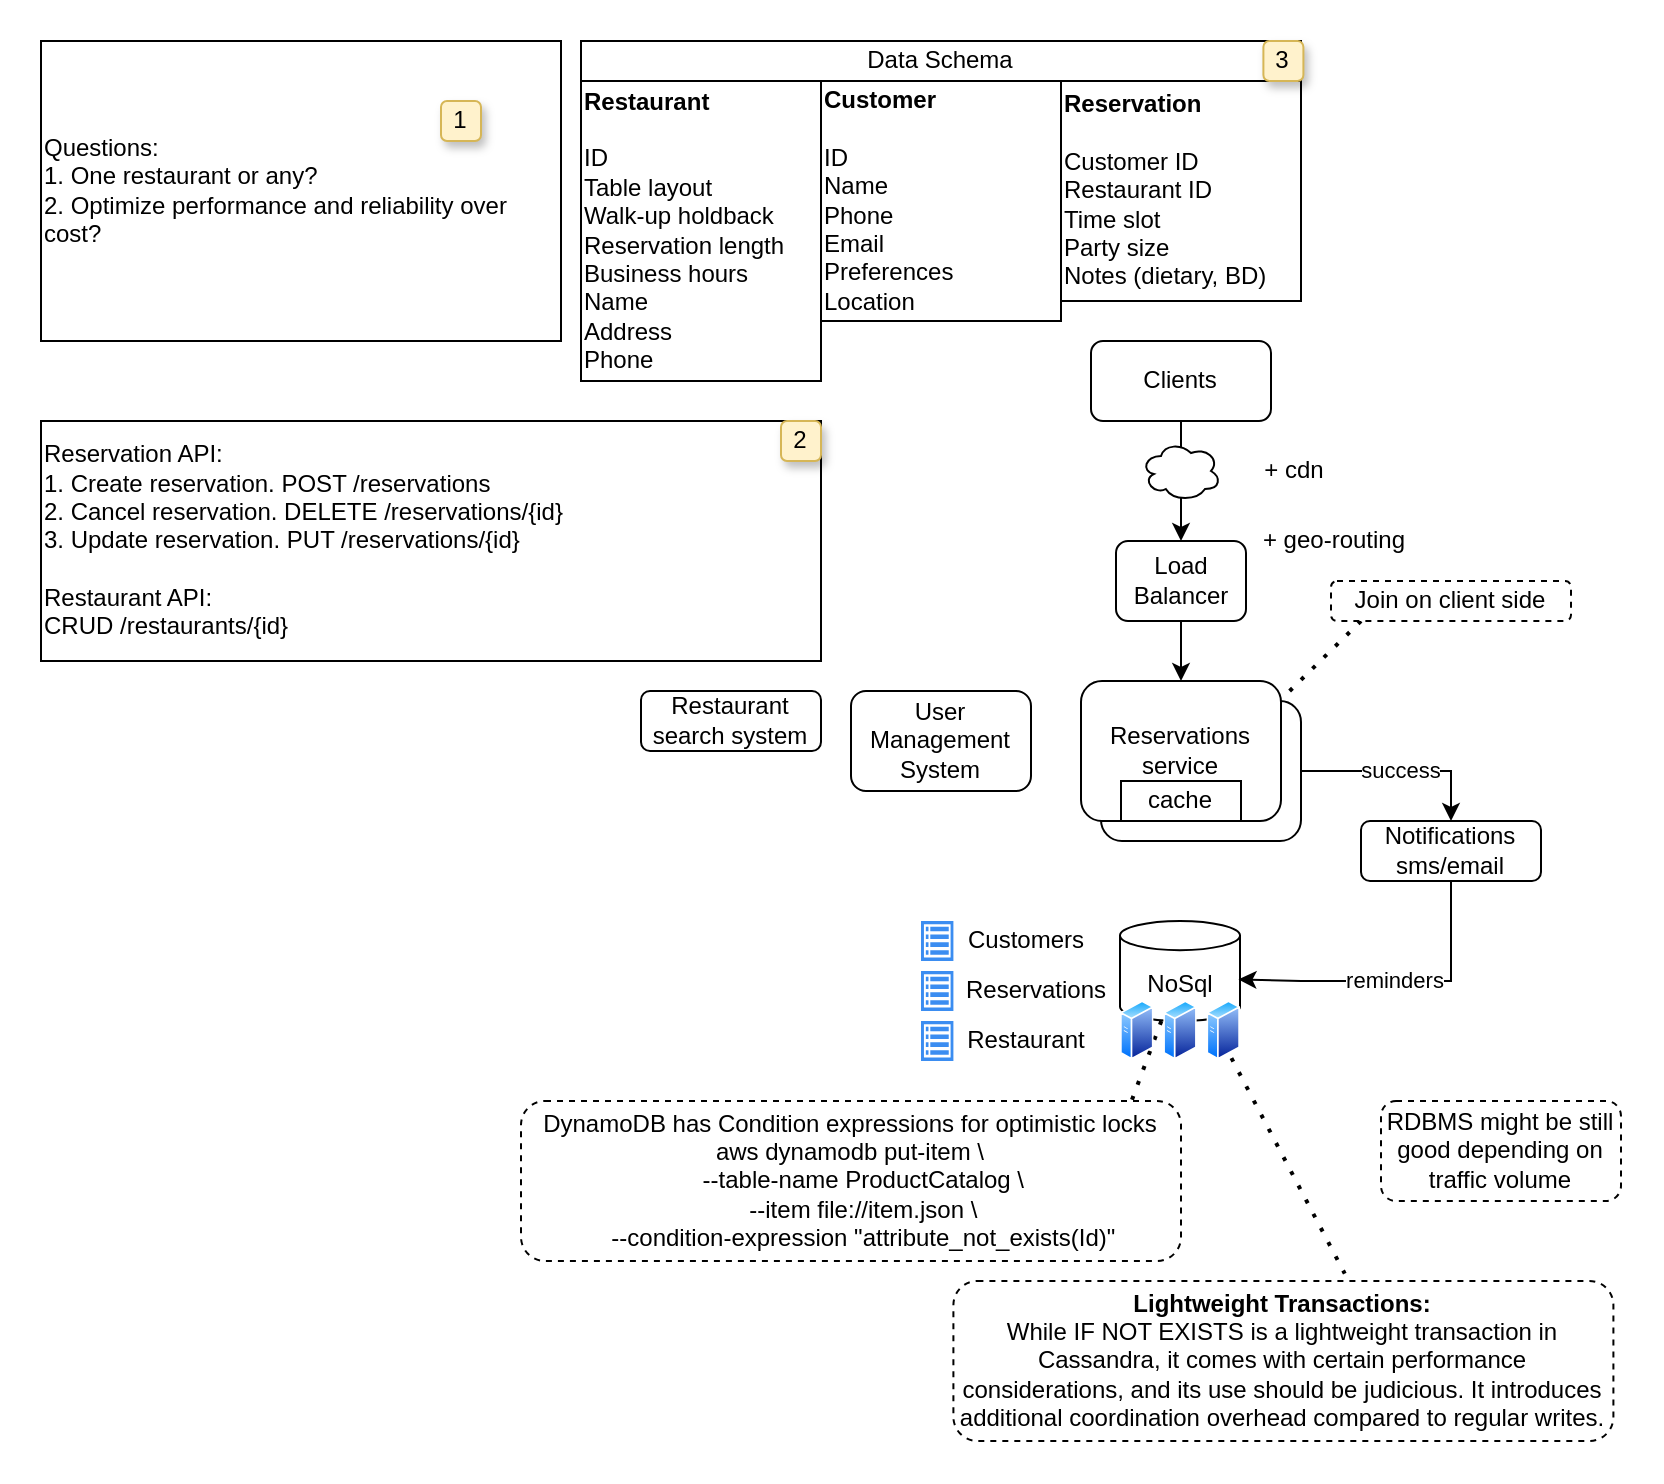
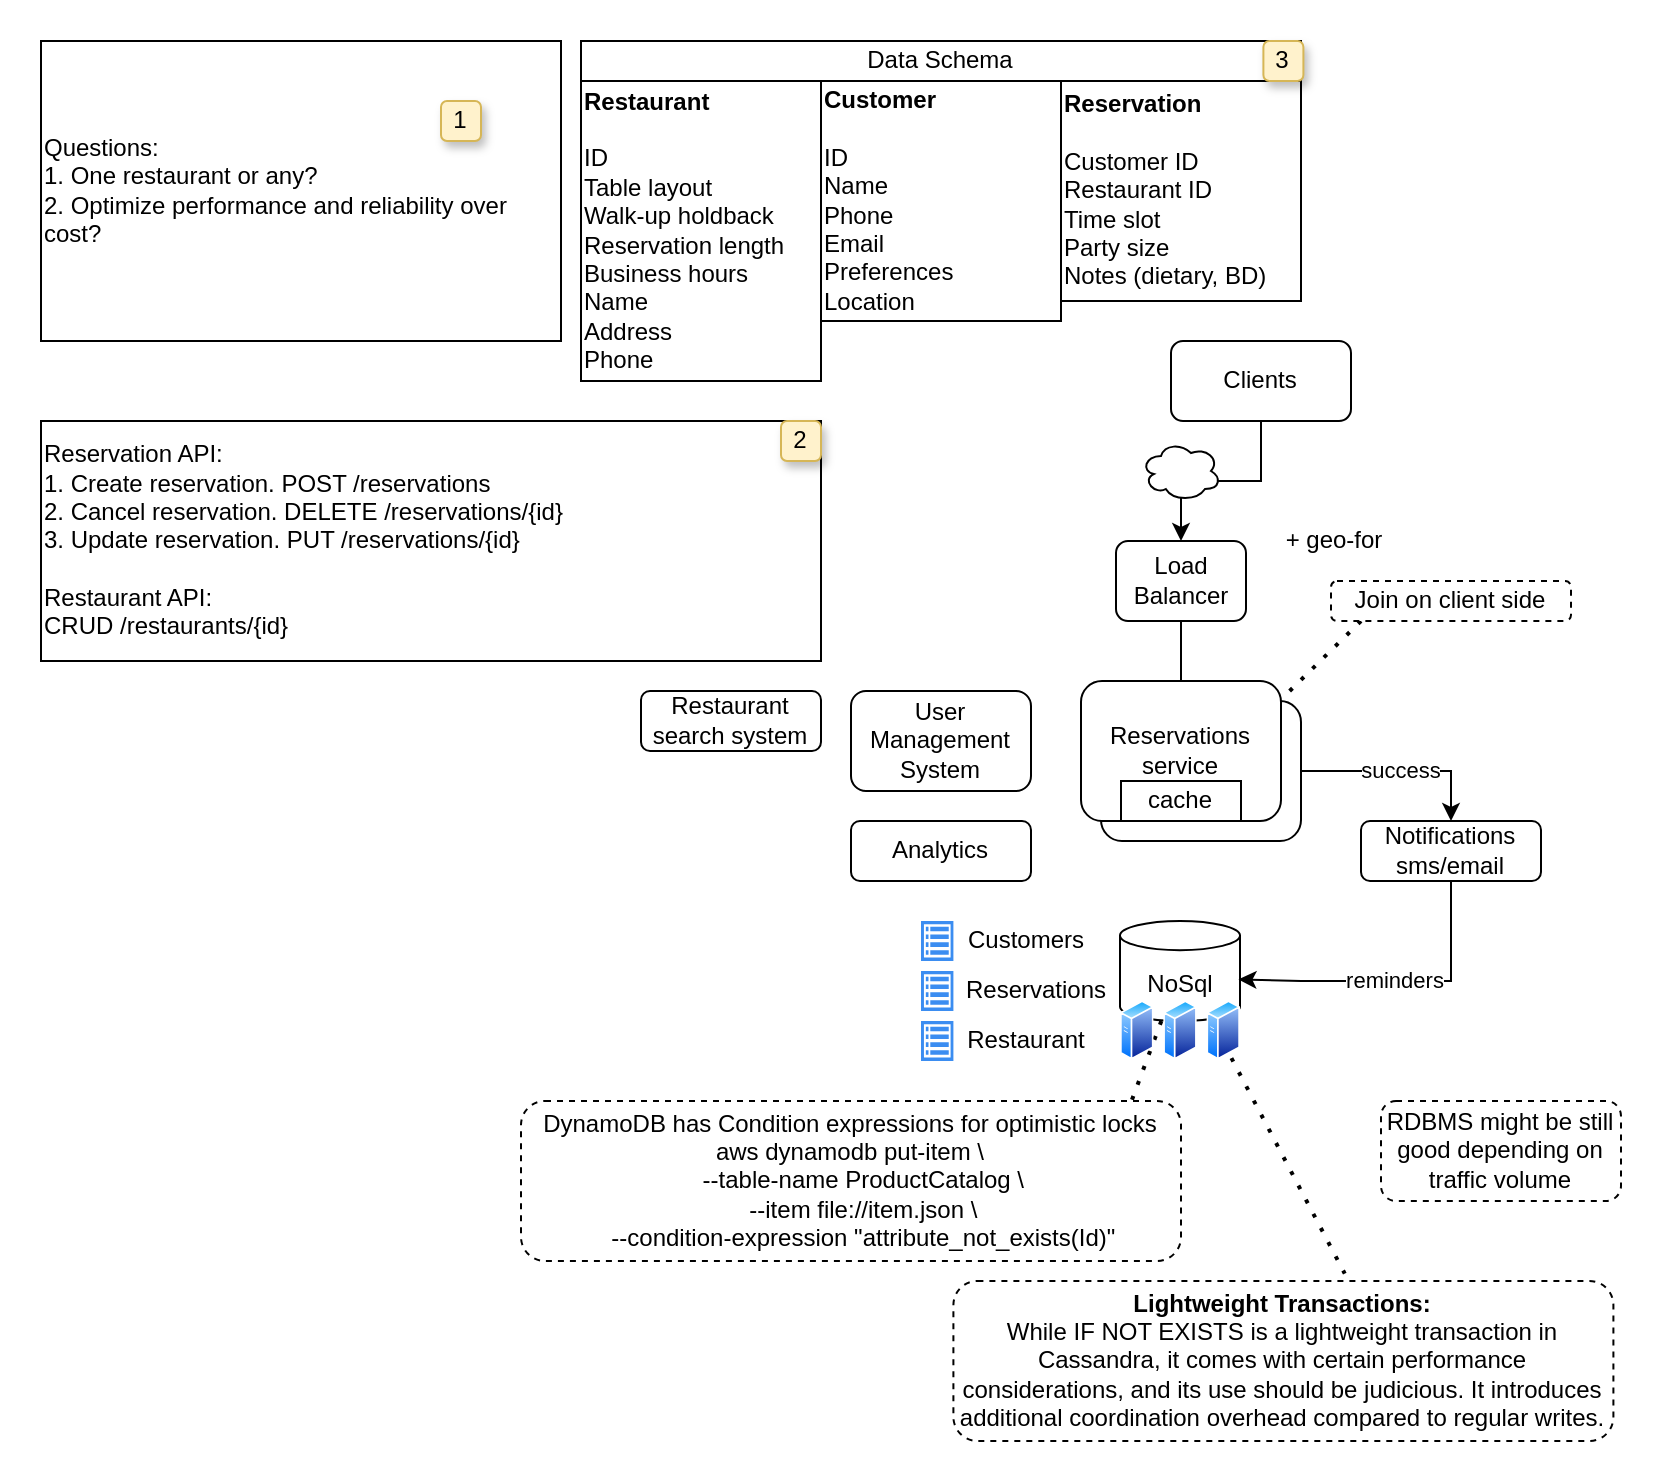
  <mxCell id="0" />
  <mxCell id="1" parent="0" />
  <mxCell id="2" value="" style="endArrow=none;dashed=1;html=1;dashPattern=1 3;strokeWidth=2;rounded=0;entryX=0.925;entryY=0;entryDx=0;entryDy=0;entryPerimeter=0;" edge="1" parent="1" source="9" target="37"><mxGeometry width="50" height="50" relative="1" as="geometry"><mxPoint x="710" y="520" as="sourcePoint" /><mxPoint x="672" y="558" as="targetPoint" /></mxGeometry></mxCell>
  <mxCell id="3" value="success" style="edgeStyle=orthogonalEdgeStyle;rounded=0;orthogonalLoop=1;jettySize=auto;html=1;entryX=0.5;entryY=0;entryDx=0;entryDy=0;" edge="1" parent="1" source="4" target="19"><mxGeometry relative="1" as="geometry" /></mxCell>
  <mxCell id="4" value="" style="rounded=1;whiteSpace=wrap;html=1;" vertex="1" parent="1"><mxGeometry x="550" y="350" width="100" height="70" as="geometry" /></mxCell>
  <mxCell id="5" value="Questions:&lt;br&gt;1. One restaurant or any?&lt;br&gt;2. Optimize performance and reliability over cost?" style="rounded=0;whiteSpace=wrap;html=1;align=left;" vertex="1" parent="1"><mxGeometry width="260" height="150" as="geometry" x="20" y="20" /></mxCell>
  <mxCell id="6" value="Reservation API:&lt;br&gt;1. Create reservation. POST /reservations&lt;br&gt;2. Cancel reservation. DELETE /reservations/{id}&lt;br&gt;3. Update reservation. PUT /reservations/{id}&lt;br&gt;&lt;br&gt;Restaurant API:&amp;nbsp;&lt;br&gt;CRUD /restaurants/{id}" style="rounded=0;whiteSpace=wrap;html=1;align=left;" vertex="1" parent="1"><mxGeometry y="210" width="390" height="120" as="geometry" x="20" /></mxCell>
  <mxCell id="7" style="edgeStyle=orthogonalEdgeStyle;rounded=0;orthogonalLoop=1;jettySize=auto;html=1;" edge="1" parent="1" source="8" target="11"><mxGeometry relative="1" as="geometry" /></mxCell>
- <mxCell id="8" value="Clients" style="rounded=1;whiteSpace=wrap;html=1;" vertex="1" parent="1"><mxGeometry x="545" y="170" width="90" height="40" as="geometry" /></mxCell>
+ <mxCell id="8" value="Clients" style="rounded=1;whiteSpace=wrap;html=1;" vertex="1" parent="1"><mxGeometry x="585" y="170" width="90" height="40" as="geometry" /></mxCell>
  <mxCell id="9" value="NoSql" style="shape=cylinder3;whiteSpace=wrap;html=1;boundedLbl=1;backgroundOutline=1;size=7.286;" vertex="1" parent="1"><mxGeometry x="559.5" y="460" width="60" height="50" as="geometry" /></mxCell>
- <mxCell id="10" value="" style="edgeStyle=orthogonalEdgeStyle;rounded=0;orthogonalLoop=1;jettySize=auto;html=1;" edge="1" parent="1" source="11" target="21"><mxGeometry relative="1" as="geometry" /></mxCell>
+ <mxCell id="10" value="" style="edgeStyle=orthogonalEdgeStyle;rounded=0;orthogonalLoop=1;jettySize=auto;html=1;endArrow=none;" edge="1" parent="1" source="11" target="21"><mxGeometry relative="1" as="geometry" /></mxCell>
  <mxCell id="11" value="Load Balancer" style="whiteSpace=wrap;html=1;rounded=1;" vertex="1" parent="1"><mxGeometry x="557.5" y="270" width="65" height="40" as="geometry" /></mxCell>
+ <mxCell id="12" value="Analytics" style="rounded=1;whiteSpace=wrap;html=1;" vertex="1" parent="1"><mxGeometry x="425" y="410" width="90" height="30" as="geometry" /></mxCell>
  <mxCell id="13" value="&lt;b&gt;Restaurant&lt;br&gt;&lt;/b&gt;&lt;br&gt;ID&lt;br&gt;Table layout&lt;br&gt;Walk-up holdback&lt;br&gt;Reservation length&lt;br&gt;Business hours&lt;br&gt;Name&lt;br&gt;Address&lt;br&gt;Phone" style="rounded=0;whiteSpace=wrap;html=1;align=left;" vertex="1" parent="1"><mxGeometry x="290" y="40" width="120" height="150" as="geometry" /></mxCell>
  <mxCell id="14" value="" style="ellipse;shape=cloud;whiteSpace=wrap;html=1;" vertex="1" parent="1"><mxGeometry x="570" y="220" width="40" height="30" as="geometry" /></mxCell>
  <mxCell id="15" value="1" style="text;html=1;strokeColor=#d6b656;fillColor=#fff2cc;align=center;verticalAlign=middle;whiteSpace=wrap;rounded=1;glass=0;shadow=1;" vertex="1" parent="1"><mxGeometry x="220" y="50" width="20" height="20" as="geometry" /></mxCell>
  <mxCell id="16" value="&lt;b&gt;Customer&lt;br&gt;&lt;/b&gt;&lt;br&gt;ID&lt;br&gt;Name&lt;br&gt;Phone&lt;br&gt;Email&lt;br&gt;Preferences&lt;br&gt;Location" style="rounded=0;whiteSpace=wrap;html=1;align=left;" vertex="1" parent="1"><mxGeometry x="410" y="40" width="120" height="120" as="geometry" /></mxCell>
  <mxCell id="17" value="&lt;b&gt;Reservation&lt;br&gt;&lt;/b&gt;&lt;br&gt;Customer ID&lt;br&gt;Restaurant ID&lt;br&gt;Time slot&lt;br&gt;Party size&lt;br&gt;Notes (dietary, BD)" style="rounded=0;whiteSpace=wrap;html=1;align=left;" vertex="1" parent="1"><mxGeometry x="530" y="40" width="120" height="110" as="geometry" /></mxCell>
  <mxCell id="18" value="Data Schema" style="rounded=0;whiteSpace=wrap;html=1;" vertex="1" parent="1"><mxGeometry x="290" width="360" height="20" as="geometry" y="20" /></mxCell>
  <mxCell id="19" value="Notifications&lt;br&gt;sms/email" style="rounded=1;whiteSpace=wrap;html=1;" vertex="1" parent="1"><mxGeometry x="680" y="410" width="90" height="30" as="geometry" /></mxCell>
  <mxCell id="20" value="User Management System" style="rounded=1;whiteSpace=wrap;html=1;" vertex="1" parent="1"><mxGeometry x="425" y="345" width="90" height="50" as="geometry" /></mxCell>
  <mxCell id="21" value="Reservations service" style="rounded=1;whiteSpace=wrap;html=1;" vertex="1" parent="1"><mxGeometry x="540" y="340" width="100" height="70" as="geometry" /></mxCell>
  <mxCell id="22" value="reminders" style="edgeStyle=orthogonalEdgeStyle;rounded=0;orthogonalLoop=1;jettySize=auto;html=1;entryX=0.987;entryY=0.584;entryDx=0;entryDy=0;entryPerimeter=0;" edge="1" parent="1" source="19" target="9"><mxGeometry relative="1" as="geometry"><Array as="points"><mxPoint x="725" y="490" /><mxPoint x="650" y="490" /></Array></mxGeometry></mxCell>
  <mxCell id="23" value="cache" style="rounded=0;whiteSpace=wrap;html=1;" vertex="1" parent="1"><mxGeometry x="560" y="390" width="60" height="20" as="geometry" /></mxCell>
  <mxCell id="24" value="" style="sketch=0;html=1;aspect=fixed;strokeColor=none;shadow=0;fillColor=#3B8DF1;verticalAlign=top;labelPosition=center;verticalLabelPosition=bottom;shape=mxgraph.gcp2.view_list" vertex="1" parent="1"><mxGeometry x="460" y="460" width="16.2" height="20" as="geometry" /></mxCell>
  <mxCell id="25" value="Customers" style="text;html=1;strokeColor=none;fillColor=none;align=center;verticalAlign=middle;whiteSpace=wrap;rounded=0;" vertex="1" parent="1"><mxGeometry x="481.2" y="455" width="63.8" height="30" as="geometry" /></mxCell>
  <mxCell id="26" value="" style="sketch=0;html=1;aspect=fixed;strokeColor=none;shadow=0;fillColor=#3B8DF1;verticalAlign=top;labelPosition=center;verticalLabelPosition=bottom;shape=mxgraph.gcp2.view_list" vertex="1" parent="1"><mxGeometry x="460" y="485" width="16.2" height="20" as="geometry" /></mxCell>
  <mxCell id="27" value="Reservations" style="text;html=1;strokeColor=none;fillColor=none;align=center;verticalAlign=middle;whiteSpace=wrap;rounded=0;" vertex="1" parent="1"><mxGeometry x="486.2" y="480" width="63.8" height="30" as="geometry" /></mxCell>
  <mxCell id="28" value="" style="sketch=0;html=1;aspect=fixed;strokeColor=none;shadow=0;fillColor=#3B8DF1;verticalAlign=top;labelPosition=center;verticalLabelPosition=bottom;shape=mxgraph.gcp2.view_list" vertex="1" parent="1"><mxGeometry x="460" y="510" width="16.2" height="20" as="geometry" /></mxCell>
  <mxCell id="29" value="Restaurant" style="text;html=1;strokeColor=none;fillColor=none;align=center;verticalAlign=middle;whiteSpace=wrap;rounded=0;" vertex="1" parent="1"><mxGeometry x="481.2" y="505" width="63.8" height="30" as="geometry" /></mxCell>
  <mxCell id="30" value="" style="endArrow=none;dashed=1;html=1;dashPattern=1 3;strokeWidth=2;rounded=0;entryX=1.015;entryY=0.111;entryDx=0;entryDy=0;entryPerimeter=0;" edge="1" parent="1" target="21"><mxGeometry width="50" height="50" relative="1" as="geometry"><mxPoint x="680" y="310" as="sourcePoint" /><mxPoint x="570" y="370" as="targetPoint" /></mxGeometry></mxCell>
  <mxCell id="31" value="Join on client side" style="rounded=1;whiteSpace=wrap;html=1;dashed=1;" vertex="1" parent="1"><mxGeometry x="665" y="290" width="120" height="20" as="geometry" /></mxCell>
- <mxCell id="32" value="+ geo-routing" style="text;html=1;strokeColor=none;fillColor=none;align=center;verticalAlign=middle;whiteSpace=wrap;rounded=0;" vertex="1" parent="1"><mxGeometry x="622.5" y="255" width="87.5" height="30" as="geometry" /></mxCell>
- <mxCell id="33" value="+ cdn" style="text;html=1;strokeColor=none;fillColor=none;align=center;verticalAlign=middle;whiteSpace=wrap;rounded=0;" vertex="1" parent="1"><mxGeometry x="622.5" y="220" width="47.5" height="30" as="geometry" /></mxCell>
+ <mxCell id="32" value="+ geo-for" style="text;html=1;strokeColor=none;fillColor=none;align=center;verticalAlign=middle;whiteSpace=wrap;rounded=0;" vertex="1" parent="1"><mxGeometry x="622.5" y="255" width="87.5" height="30" as="geometry" /></mxCell>
  <mxCell id="34" value="" style="image;aspect=fixed;perimeter=ellipsePerimeter;html=1;align=center;shadow=0;dashed=0;spacingTop=3;image=img/lib/active_directory/generic_server.svg;" vertex="1" parent="1"><mxGeometry x="560" y="500" width="16.8" height="30" as="geometry" /></mxCell>
  <mxCell id="35" value="" style="image;aspect=fixed;perimeter=ellipsePerimeter;html=1;align=center;shadow=0;dashed=0;spacingTop=3;image=img/lib/active_directory/generic_server.svg;" vertex="1" parent="1"><mxGeometry x="581.6" y="500" width="16.8" height="30" as="geometry" /></mxCell>
  <mxCell id="36" value="" style="image;aspect=fixed;perimeter=ellipsePerimeter;html=1;align=center;shadow=0;dashed=0;spacingTop=3;image=img/lib/active_directory/generic_server.svg;" vertex="1" parent="1"><mxGeometry x="603.2" y="500" width="16.8" height="30" as="geometry" /></mxCell>
  <mxCell id="37" value="&lt;div&gt;DynamoDB has Condition expressions for optimistic locks&lt;br&gt;&lt;/div&gt;&lt;div&gt;aws dynamodb put-item \&lt;/div&gt;&lt;div&gt;&amp;nbsp; &amp;nbsp; --table-name ProductCatalog \&lt;/div&gt;&lt;div&gt;&amp;nbsp; &amp;nbsp; --item file://item.json \&lt;/div&gt;&lt;div&gt;&amp;nbsp; &amp;nbsp; --condition-expression &quot;attribute_not_exists(Id)&quot;&lt;/div&gt;" style="rounded=1;whiteSpace=wrap;html=1;dashed=1;" vertex="1" parent="1"><mxGeometry x="260" y="550" width="330" height="80" as="geometry" /></mxCell>
  <mxCell id="38" value="RDBMS might be still good depending on traffic volume" style="rounded=1;whiteSpace=wrap;html=1;dashed=1;" vertex="1" parent="1"><mxGeometry x="690" y="550" width="120" height="50" as="geometry" /></mxCell>
  <mxCell id="39" value="Restaurant search system" style="rounded=1;whiteSpace=wrap;html=1;" vertex="1" parent="1"><mxGeometry x="320" y="345" width="90" height="30" as="geometry" /></mxCell>
  <mxCell id="40" value="&lt;div&gt;&lt;b&gt;Lightweight Transactions:&lt;/b&gt;&lt;/div&gt;&lt;div&gt;While IF NOT EXISTS is a lightweight transaction in Cassandra, it comes with certain performance considerations, and its use should be judicious. It introduces additional coordination overhead compared to regular writes.&lt;/div&gt;" style="rounded=1;whiteSpace=wrap;html=1;dashed=1;" vertex="1" parent="1"><mxGeometry x="476.2" y="640" width="330" height="80" as="geometry" /></mxCell>
  <mxCell id="41" value="" style="endArrow=none;dashed=1;html=1;dashPattern=1 3;strokeWidth=2;rounded=0;entryX=0.593;entryY=-0.046;entryDx=0;entryDy=0;entryPerimeter=0;exitX=0.75;exitY=1;exitDx=0;exitDy=0;" edge="1" parent="1" source="36" target="40"><mxGeometry width="50" height="50" relative="1" as="geometry"><mxPoint x="605" y="544" as="sourcePoint" /><mxPoint x="690" y="600" as="targetPoint" /></mxGeometry></mxCell>
  <mxCell id="42" value="2" style="text;html=1;strokeColor=#d6b656;fillColor=#fff2cc;align=center;verticalAlign=middle;whiteSpace=wrap;rounded=1;glass=0;shadow=1;" vertex="1" parent="1"><mxGeometry x="390" y="210" width="20" height="20" as="geometry" /></mxCell>
  <mxCell id="43" value="3" style="text;html=1;strokeColor=#d6b656;fillColor=#fff2cc;align=center;verticalAlign=middle;whiteSpace=wrap;rounded=1;glass=0;shadow=1;" vertex="1" parent="1"><mxGeometry x="631.2" width="20" height="20" as="geometry" y="20" /></mxCell>
